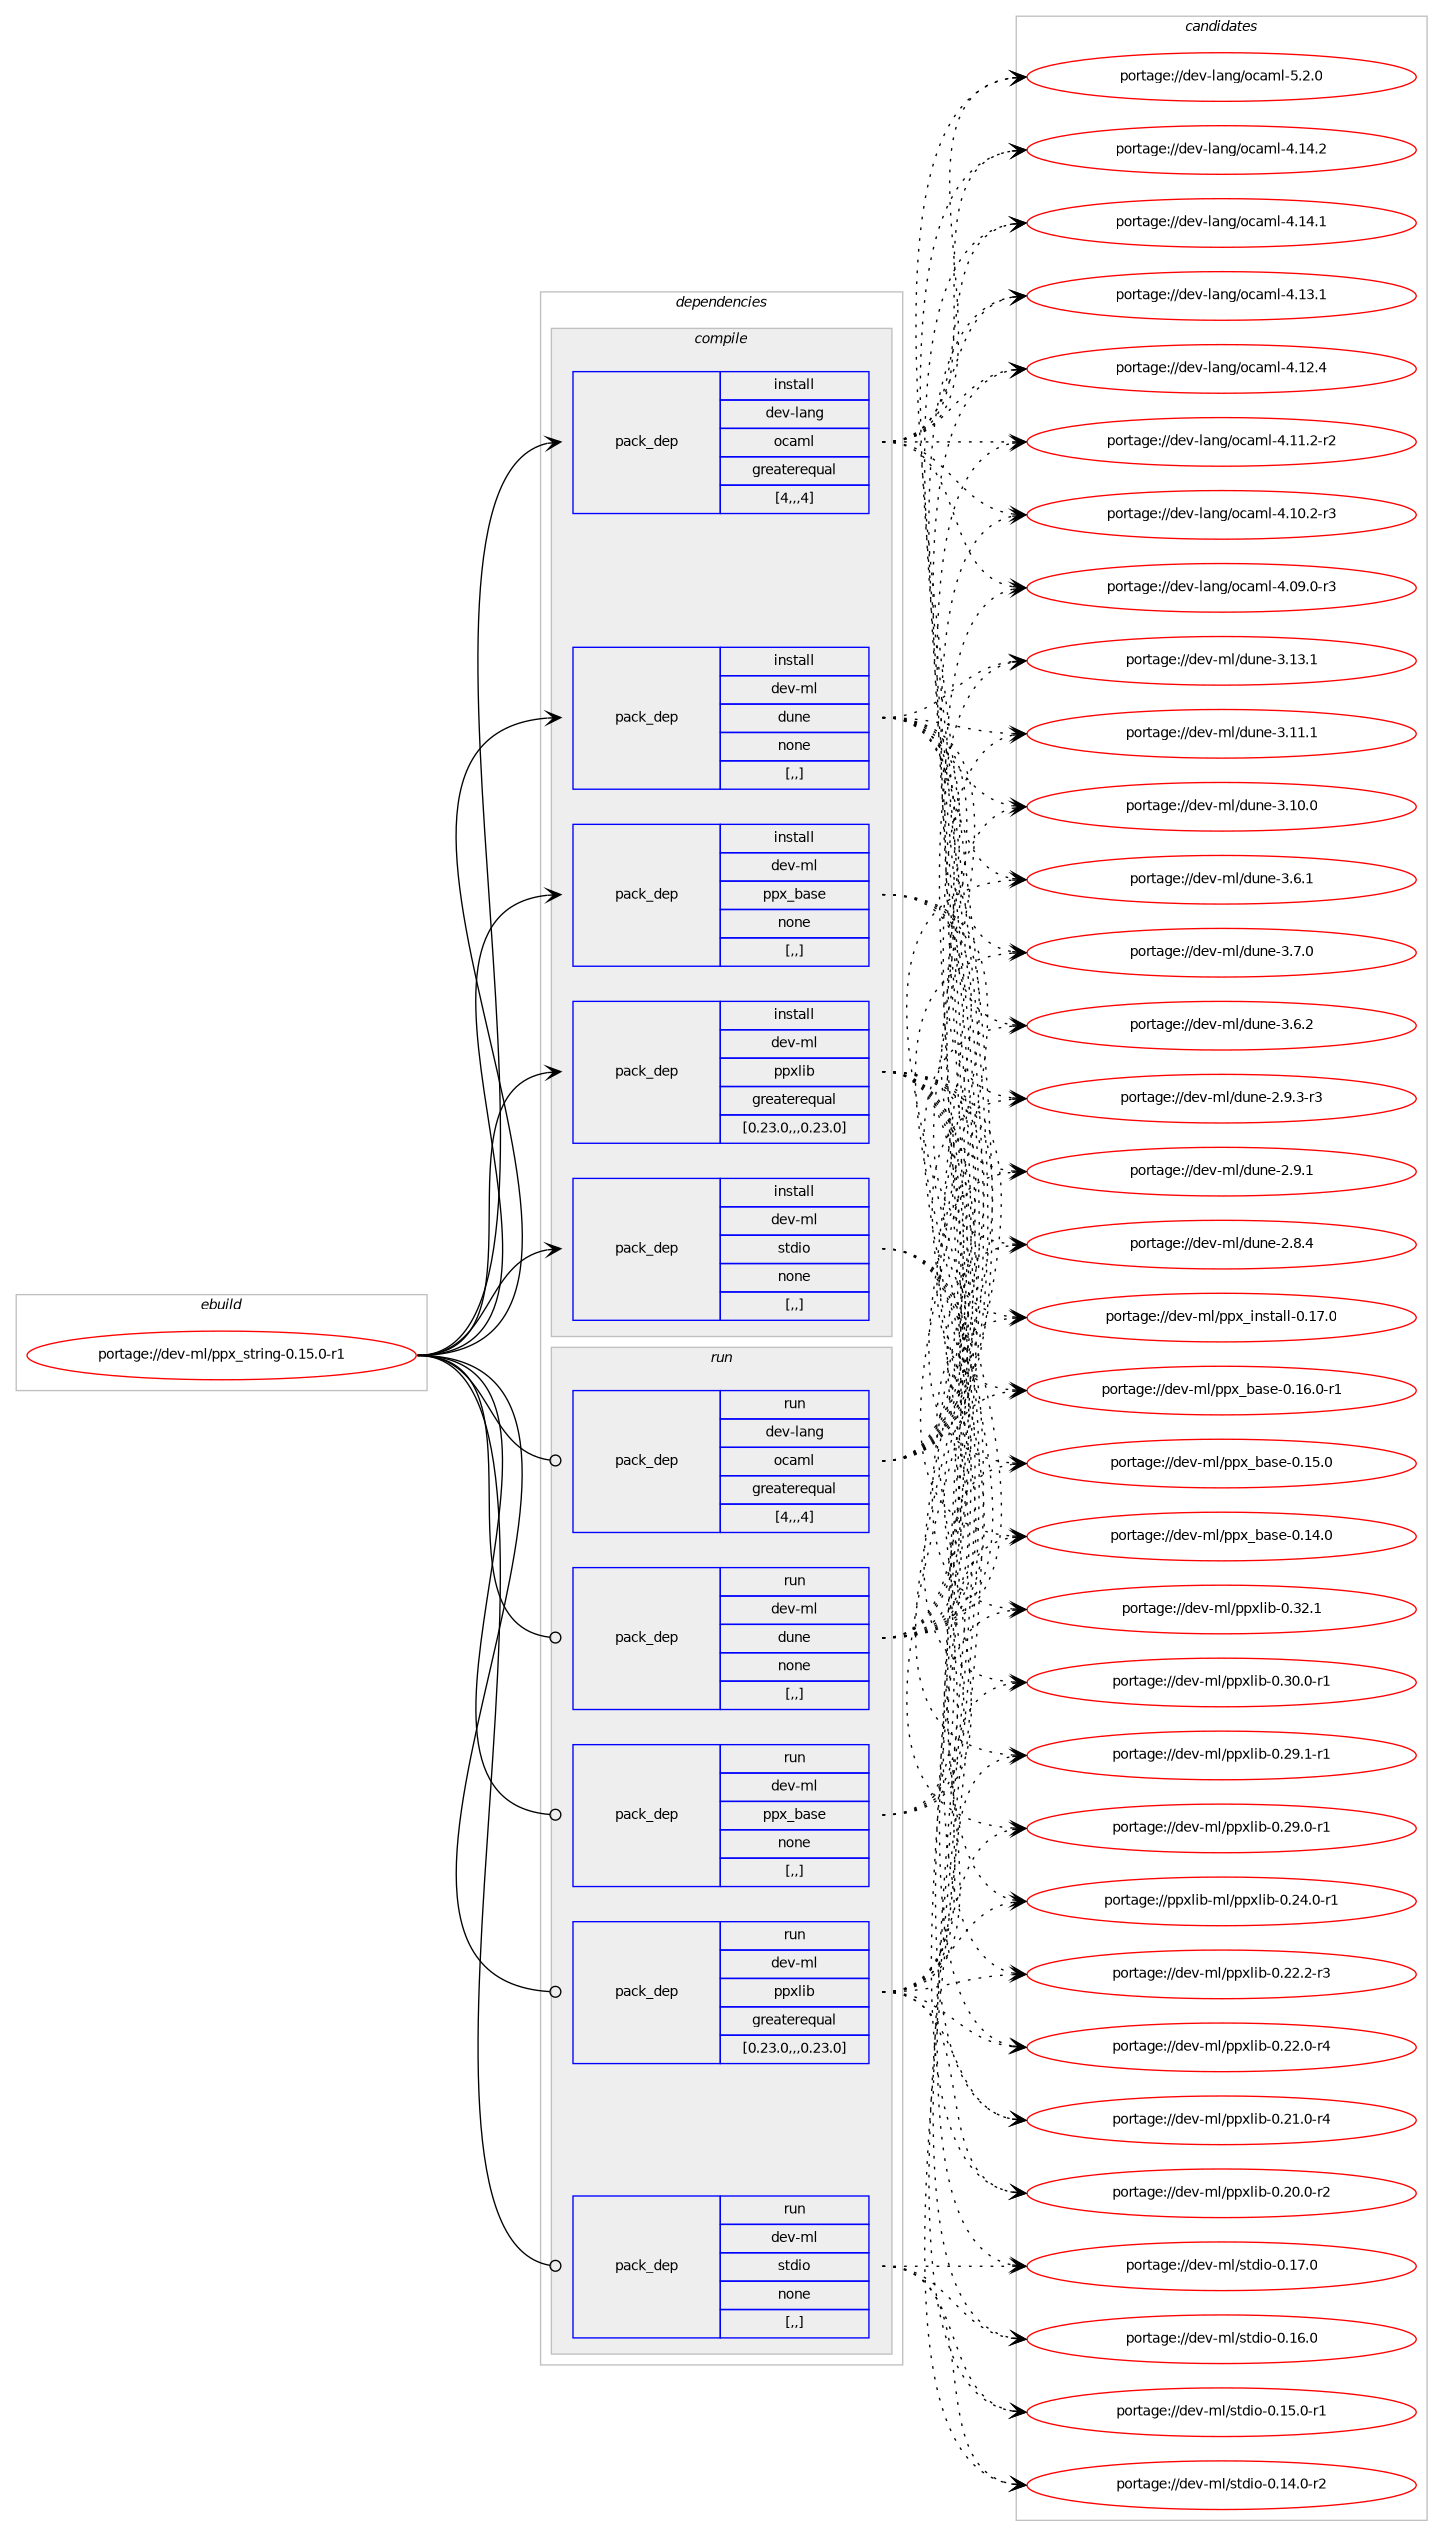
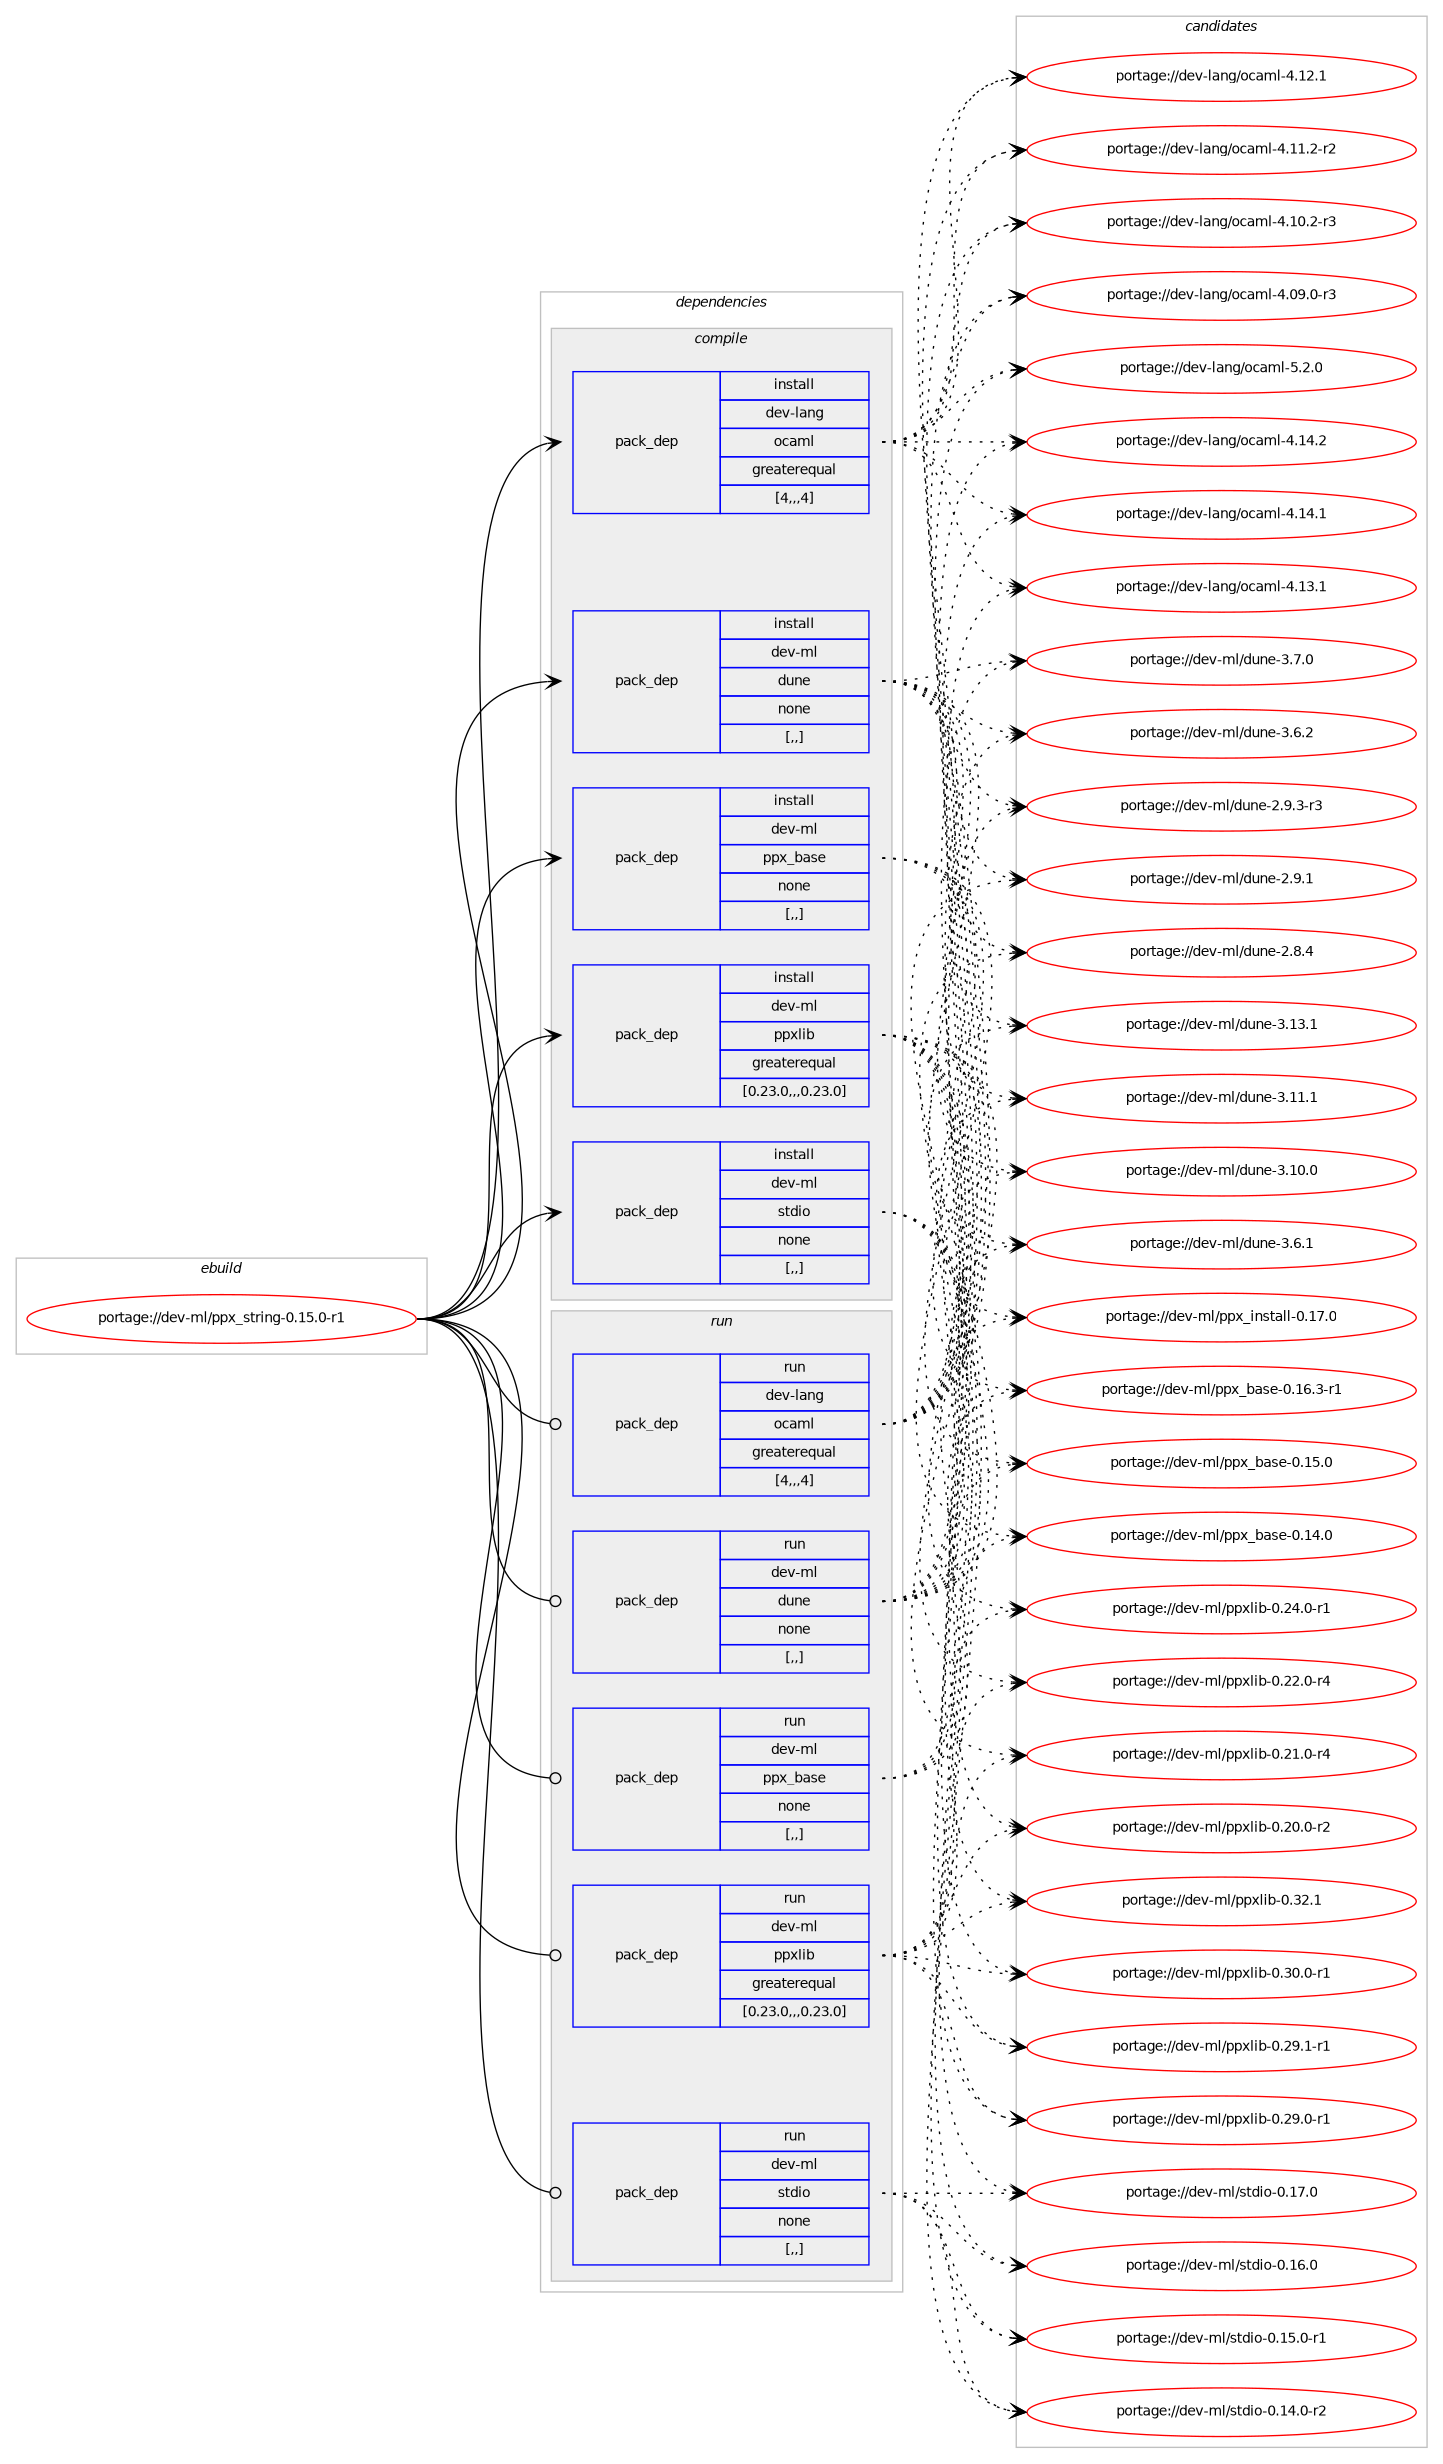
  digraph {
    compound=true
    concentrate=true
    fontname=Helvetica
    fontsize=10
    newrank=true
    rankdir=LR
    ranksep=1.5
    node [color=red fontname=Helvetica fontsize=10]
    edge [arrowhead=vee headport=w style=dotted tailport=e weight=100]
    n1 [label="portage://dev-ml/ppx_string-0.15.0-r1" width=4]
    n2 [color=blue label=<<TABLE BORDER="0" CELLBORDER="1" CELLSPACING="0" CELLPADDING="4" WIDTH="220"><TR><TD ROWSPAN="6" CELLPADDING="30">pack_dep</TD></TR><TR><TD WIDTH="110">install</TD></TR><TR><TD>dev-lang</TD></TR><TR><TD>ocaml</TD></TR><TR><TD>greaterequal</TD></TR><TR><TD>[4,,,4]</TD></TR></TABLE>> shape=none]
    n3 [color=blue label=<<TABLE BORDER="0" CELLBORDER="1" CELLSPACING="0" CELLPADDING="4" WIDTH="220"><TR><TD ROWSPAN="6" CELLPADDING="30">pack_dep</TD></TR><TR><TD WIDTH="110">install</TD></TR><TR><TD>dev-ml</TD></TR><TR><TD>dune</TD></TR><TR><TD>none</TD></TR><TR><TD>[,,]</TD></TR></TABLE>> shape=none]
    n4 [color=blue label=<<TABLE BORDER="0" CELLBORDER="1" CELLSPACING="0" CELLPADDING="4" WIDTH="220"><TR><TD ROWSPAN="6" CELLPADDING="30">pack_dep</TD></TR><TR><TD WIDTH="110">install</TD></TR><TR><TD>dev-ml</TD></TR><TR><TD>ppx_base</TD></TR><TR><TD>none</TD></TR><TR><TD>[,,]</TD></TR></TABLE>> shape=none]
    n5 [color=blue label=<<TABLE BORDER="0" CELLBORDER="1" CELLSPACING="0" CELLPADDING="4" WIDTH="220"><TR><TD ROWSPAN="6" CELLPADDING="30">pack_dep</TD></TR><TR><TD WIDTH="110">install</TD></TR><TR><TD>dev-ml</TD></TR><TR><TD>ppxlib</TD></TR><TR><TD>greaterequal</TD></TR><TR><TD>[0.23.0,,,0.23.0]</TD></TR></TABLE>> shape=none]
    n6 [color=blue label=<<TABLE BORDER="0" CELLBORDER="1" CELLSPACING="0" CELLPADDING="4" WIDTH="220"><TR><TD ROWSPAN="6" CELLPADDING="30">pack_dep</TD></TR><TR><TD WIDTH="110">install</TD></TR><TR><TD>dev-ml</TD></TR><TR><TD>stdio</TD></TR><TR><TD>none</TD></TR><TR><TD>[,,]</TD></TR></TABLE>> shape=none]
    n7 [color=blue label=<<TABLE BORDER="0" CELLBORDER="1" CELLSPACING="0" CELLPADDING="4" WIDTH="220"><TR><TD ROWSPAN="6" CELLPADDING="30">pack_dep</TD></TR><TR><TD WIDTH="110">run</TD></TR><TR><TD>dev-lang</TD></TR><TR><TD>ocaml</TD></TR><TR><TD>greaterequal</TD></TR><TR><TD>[4,,,4]</TD></TR></TABLE>> shape=none]
    n8 [color=blue label=<<TABLE BORDER="0" CELLBORDER="1" CELLSPACING="0" CELLPADDING="4" WIDTH="220"><TR><TD ROWSPAN="6" CELLPADDING="30">pack_dep</TD></TR><TR><TD WIDTH="110">run</TD></TR><TR><TD>dev-ml</TD></TR><TR><TD>dune</TD></TR><TR><TD>none</TD></TR><TR><TD>[,,]</TD></TR></TABLE>> shape=none]
    n9 [color=blue label=<<TABLE BORDER="0" CELLBORDER="1" CELLSPACING="0" CELLPADDING="4" WIDTH="220"><TR><TD ROWSPAN="6" CELLPADDING="30">pack_dep</TD></TR><TR><TD WIDTH="110">run</TD></TR><TR><TD>dev-ml</TD></TR><TR><TD>ppx_base</TD></TR><TR><TD>none</TD></TR><TR><TD>[,,]</TD></TR></TABLE>> shape=none]
    n10 [color=blue label=<<TABLE BORDER="0" CELLBORDER="1" CELLSPACING="0" CELLPADDING="4" WIDTH="220"><TR><TD ROWSPAN="6" CELLPADDING="30">pack_dep</TD></TR><TR><TD WIDTH="110">run</TD></TR><TR><TD>dev-ml</TD></TR><TR><TD>ppxlib</TD></TR><TR><TD>greaterequal</TD></TR><TR><TD>[0.23.0,,,0.23.0]</TD></TR></TABLE>> shape=none]
    n11 [color=blue label=<<TABLE BORDER="0" CELLBORDER="1" CELLSPACING="0" CELLPADDING="4" WIDTH="220"><TR><TD ROWSPAN="6" CELLPADDING="30">pack_dep</TD></TR><TR><TD WIDTH="110">run</TD></TR><TR><TD>dev-ml</TD></TR><TR><TD>stdio</TD></TR><TR><TD>none</TD></TR><TR><TD>[,,]</TD></TR></TABLE>> shape=none]
    n12 [label="portage://dev-lang/ocaml-5.2.0" width=4]
    n13 [label="portage://dev-lang/ocaml-4.14.2" width=4]
    n14 [label="portage://dev-lang/ocaml-4.14.1" width=4]
    n15 [label="portage://dev-lang/ocaml-4.13.1" width=4]
-   n16 [label="portage://dev-lang/ocaml-4.12.4" width=4]
+   n16 [label="portage://dev-lang/ocaml-4.12.1" width=4]
    n17 [label="portage://dev-lang/ocaml-4.11.2-r2" width=4]
    n18 [label="portage://dev-lang/ocaml-4.10.2-r3" width=4]
    n19 [label="portage://dev-lang/ocaml-4.09.0-r3" width=4]
    n20 [label="portage://dev-ml/dune-3.13.1" width=4]
    n21 [label="portage://dev-ml/dune-3.11.1" width=4]
    n22 [label="portage://dev-ml/dune-3.10.0" width=4]
    n23 [label="portage://dev-ml/dune-3.6.1" width=4]
    n24 [label="portage://dev-ml/dune-3.7.0" width=4]
    n25 [label="portage://dev-ml/dune-3.6.2" width=4]
    n26 [label="portage://dev-ml/dune-2.9.3-r3" width=4]
    n27 [label="portage://dev-ml/dune-2.9.1" width=4]
    n28 [label="portage://dev-ml/dune-2.8.4" width=4]
    n29 [label="portage://dev-ml/ppx_install-0.17.0" width=4]
-   n30 [label="portage://dev-ml/ppx_base-0.16.0-r1" width=4]
+   n30 [label="portage://dev-ml/ppx_base-0.16.3-r1" width=4]
    n31 [label="portage://dev-ml/ppx_base-0.15.0" width=4]
    n32 [label="portage://dev-ml/ppx_base-0.14.0" width=4]
    n33 [label="portage://dev-ml/ppxlib-0.32.1" width=4]
    n34 [label="portage://dev-ml/ppxlib-0.30.0-r1" width=4]
    n35 [label="portage://dev-ml/ppxlib-0.29.1-r1" width=4]
    n36 [label="portage://dev-ml/ppxlib-0.29.0-r1" width=4]
-   n37 [label="portage://ppxlib-ml/ppxlib-0.24.0-r1" width=4]
-   n38 [label="portage://dev-ml/ppxlib-0.22.2-r3" width=4]
+   n37 [label="portage://dev-ml/ppxlib-0.24.0-r1" width=4]
    n39 [label="portage://dev-ml/ppxlib-0.22.0-r4" width=4]
    n40 [label="portage://dev-ml/ppxlib-0.21.0-r4" width=4]
    n41 [label="portage://dev-ml/ppxlib-0.20.0-r2" width=4]
    n42 [label="portage://dev-ml/stdio-0.17.0" width=4]
    n43 [label="portage://dev-ml/stdio-0.16.0" width=4]
    n44 [label="portage://dev-ml/stdio-0.15.0-r1" width=4]
    n45 [label="portage://dev-ml/stdio-0.14.0-r2" width=4]
    subgraph cluster_1 {
      color=gray
      label=<<i>ebuild</i>>
      n1
    }
    subgraph cluster_2 {
      color=gray
      label=<<i>dependencies</i>>
      subgraph cluster_3 {
        color=gray
        fillcolor="#eeeeee"
        label=<<i>compile</i>>
        style=filled
        subgraph sub_4 {
          color=gray
          fillcolor="#eeeeee"
          label=<<i>compile</i>>
          style=filled
          n2
        }
        subgraph sub_5 {
          color=gray
          fillcolor="#eeeeee"
          label=<<i>compile</i>>
          style=filled
          n3
        }
        subgraph sub_6 {
          color=gray
          fillcolor="#eeeeee"
          label=<<i>compile</i>>
          style=filled
          n4
        }
        subgraph sub_7 {
          color=gray
          fillcolor="#eeeeee"
          label=<<i>compile</i>>
          style=filled
          n5
        }
        subgraph sub_8 {
          color=gray
          fillcolor="#eeeeee"
          label=<<i>compile</i>>
          style=filled
          n6
        }
      }
      subgraph cluster_9 {
        color=gray
        fillcolor="#eeeeee"
        label=<<i>compile and run</i>>
        style=filled
      }
      subgraph cluster_10 {
        color=gray
        fillcolor="#eeeeee"
        label=<<i>run</i>>
        style=filled
        subgraph sub_11 {
          color=gray
          fillcolor="#eeeeee"
          label=<<i>run</i>>
          style=filled
          n7
        }
        subgraph sub_12 {
          color=gray
          fillcolor="#eeeeee"
          label=<<i>run</i>>
          style=filled
          n8
        }
        subgraph sub_13 {
          color=gray
          fillcolor="#eeeeee"
          label=<<i>run</i>>
          style=filled
          n9
        }
        subgraph sub_14 {
          color=gray
          fillcolor="#eeeeee"
          label=<<i>run</i>>
          style=filled
          n10
        }
        subgraph sub_15 {
          color=gray
          fillcolor="#eeeeee"
          label=<<i>run</i>>
          style=filled
          n11
        }
      }
    }
    subgraph cluster_16 {
      color=gray
      label=<<i>candidates</i>>
      rank=same
      subgraph sub_17 {
        color=black
        label=<<i>candidates</i>>
        nodesep=1
        rank=same
        n12
        n13
        n14
        n15
        n16
        n17
        n18
        n19
      }
      subgraph sub_18 {
        color=black
        label=<<i>candidates</i>>
        nodesep=1
        rank=same
        n20
        n21
        n22
        n23
        n24
        n25
        n26
        n27
        n28
      }
      subgraph sub_19 {
        color=black
        label=<<i>candidates</i>>
        nodesep=1
        rank=same
        n29
        n30
        n31
        n32
      }
      subgraph sub_20 {
        color=black
        label=<<i>candidates</i>>
        nodesep=1
        rank=same
        n33
        n34
        n35
        n36
        n37
-       n38
        n39
        n40
        n41
      }
      subgraph sub_21 {
        color=black
        label=<<i>candidates</i>>
        nodesep=1
        rank=same
        n42
        n43
        n44
        n45
      }
      subgraph sub_22 {
        color=black
        label=<<i>candidates</i>>
        nodesep=1
        rank=same
        n12
        n13
        n14
        n15
        n16
        n17
        n18
        n19
      }
      subgraph sub_23 {
        color=black
        label=<<i>candidates</i>>
        nodesep=1
        rank=same
        n20
        n21
        n22
        n23
        n24
        n25
        n26
        n27
        n28
      }
      subgraph sub_24 {
        color=black
        label=<<i>candidates</i>>
        nodesep=1
        rank=same
        n29
        n30
        n31
        n32
      }
      subgraph sub_25 {
        color=black
        label=<<i>candidates</i>>
        nodesep=1
        rank=same
        n33
        n34
        n35
        n36
        n37
-       n38
        n39
        n40
        n41
      }
      subgraph sub_26 {
        color=black
        label=<<i>candidates</i>>
        nodesep=1
        rank=same
        n42
        n43
        n44
        n45
      }
    }
    n1 -> n2 [style=solid weight=20]
    n1 -> n3 [style=solid weight=20]
    n1 -> n4 [style=solid weight=20]
    n1 -> n5 [style=solid weight=20]
    n1 -> n6 [style=solid weight=20]
    n1 -> n7 [arrowhead=odot style=solid weight=20]
    n1 -> n8 [arrowhead=odot style=solid weight=20]
    n1 -> n9 [arrowhead=odot style=solid weight=20]
    n1 -> n10 [arrowhead=odot style=solid weight=20]
    n1 -> n11 [arrowhead=odot style=solid weight=20]
    n2 -> n12
    n2 -> n13
    n2 -> n14
    n2 -> n15
    n2 -> n16
    n2 -> n17
    n2 -> n18
    n2 -> n19
    n3 -> n20
    n3 -> n21
    n3 -> n22
    n3 -> n23
    n3 -> n24
    n3 -> n25
    n3 -> n26
    n3 -> n27
    n3 -> n28
    n4 -> n29
    n4 -> n30
    n4 -> n31
    n4 -> n32
    n5 -> n33
    n5 -> n34
    n5 -> n35
    n5 -> n36
    n5 -> n37
-   n5 -> n38
    n5 -> n39
    n5 -> n40
    n5 -> n41
    n6 -> n42
    n6 -> n43
    n6 -> n44
    n6 -> n45
    n7 -> n12
    n7 -> n13
    n7 -> n14
    n7 -> n15
    n7 -> n16
    n7 -> n17
    n7 -> n18
    n7 -> n19
    n8 -> n20
    n8 -> n21
    n8 -> n22
    n8 -> n23
    n8 -> n24
    n8 -> n25
    n8 -> n26
    n8 -> n27
    n8 -> n28
    n9 -> n29
    n9 -> n30
    n9 -> n31
    n9 -> n32
    n10 -> n33
    n10 -> n34
    n10 -> n35
    n10 -> n36
    n10 -> n37
-   n10 -> n38
    n10 -> n39
    n10 -> n40
    n10 -> n41
    n11 -> n42
    n11 -> n43
    n11 -> n44
    n11 -> n45
  }
